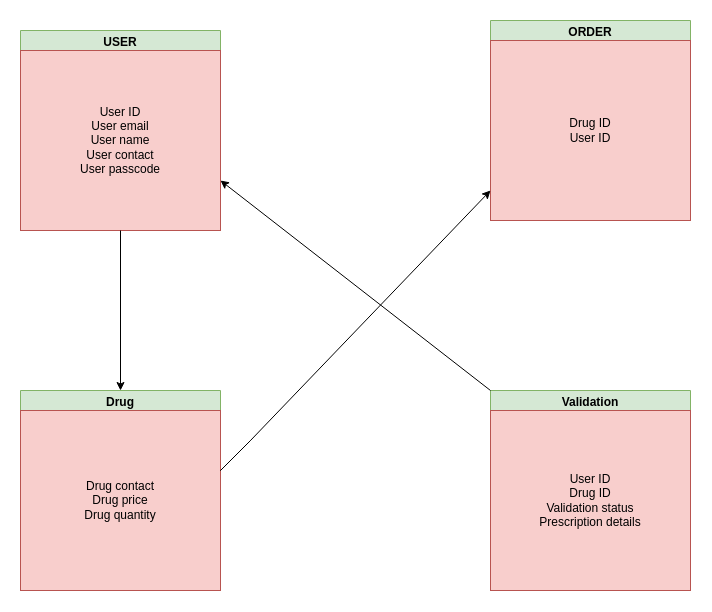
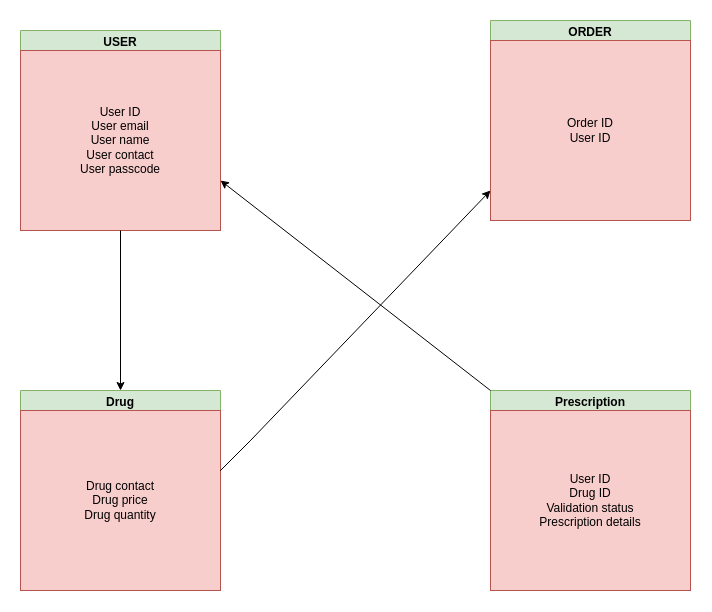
  <mxCell id="0" value="" />
  <mxCell id="1" parent="0" />
  <mxCell id="2" value="USER" style="swimlane;whiteSpace=wrap;html=1;fillColor=#d5e8d4;strokeColor=#82b366;startSize=23;" vertex="1" parent="1"><mxGeometry x="20" y="30" width="200" height="200" as="geometry" /></mxCell>
  <mxCell id="3" value="User ID&lt;br&gt;User email&lt;br&gt;User name&lt;br&gt;User contact&lt;br&gt;User passcode" style="text;html=1;strokeColor=#b85450;fillColor=#f8cecc;align=center;verticalAlign=middle;whiteSpace=wrap;rounded=0;" vertex="1" parent="2"><mxGeometry y="20" width="200" height="180" as="geometry" /></mxCell>
  <mxCell id="4" value="ORDER" style="swimlane;whiteSpace=wrap;html=1;fillColor=#d5e8d4;strokeColor=#82b366;" vertex="1" parent="1"><mxGeometry x="490" y="20" width="200" height="200" as="geometry" /></mxCell>
- <mxCell id="5" value="Drug ID&lt;br&gt;User ID" style="text;html=1;strokeColor=#b85450;fillColor=#f8cecc;align=center;verticalAlign=middle;whiteSpace=wrap;rounded=0;" vertex="1" parent="4"><mxGeometry y="20" width="200" height="180" as="geometry" /></mxCell>
+ <mxCell id="5" value="Order ID&lt;br&gt;User ID" style="text;html=1;strokeColor=#b85450;fillColor=#f8cecc;align=center;verticalAlign=middle;whiteSpace=wrap;rounded=0;" vertex="1" parent="4"><mxGeometry y="20" width="200" height="180" as="geometry" /></mxCell>
  <mxCell id="6" value="Drug" style="swimlane;whiteSpace=wrap;html=1;fillColor=#d5e8d4;strokeColor=#82b366;" vertex="1" parent="1"><mxGeometry x="20" y="390" width="200" height="200" as="geometry" /></mxCell>
  <mxCell id="7" value="Drug contact&lt;br&gt;Drug price&lt;br&gt;Drug quantity" style="text;html=1;strokeColor=#b85450;fillColor=#f8cecc;align=center;verticalAlign=middle;whiteSpace=wrap;rounded=0;" vertex="1" parent="6"><mxGeometry y="20" width="200" height="180" as="geometry" /></mxCell>
- <mxCell id="8" value="Validation" style="swimlane;whiteSpace=wrap;html=1;fillColor=#d5e8d4;strokeColor=#82b366;" vertex="1" parent="1"><mxGeometry x="490" y="390" width="200" height="200" as="geometry" /></mxCell>
+ <mxCell id="8" value="Prescription" style="swimlane;whiteSpace=wrap;html=1;fillColor=#d5e8d4;strokeColor=#82b366;" vertex="1" parent="1"><mxGeometry x="490" y="390" width="200" height="200" as="geometry" /></mxCell>
  <mxCell id="9" value="User ID&lt;br&gt;Drug ID&lt;br&gt;Validation status&lt;br&gt;Prescription details" style="text;html=1;strokeColor=#b85450;fillColor=#f8cecc;align=center;verticalAlign=middle;whiteSpace=wrap;rounded=0;" vertex="1" parent="8"><mxGeometry y="20" width="200" height="180" as="geometry" /></mxCell>
  <mxCell id="10" value="" style="endArrow=classic;html=1;rounded=0;entryX=0.5;entryY=0;entryDx=0;entryDy=0;exitX=0.5;exitY=1;exitDx=0;exitDy=0;" edge="1" parent="1" source="2" target="6"><mxGeometry width="50" height="50" relative="1" as="geometry"><mxPoint x="290" y="230" as="sourcePoint" /><mxPoint x="340" y="180" as="targetPoint" /><Array as="points" /></mxGeometry></mxCell>
  <mxCell id="11" value="" style="endArrow=classic;html=1;rounded=0;" edge="1" parent="1"><mxGeometry width="50" height="50" relative="1" as="geometry"><mxPoint x="250" y="440" as="sourcePoint" /><mxPoint x="490" y="190" as="targetPoint" /><Array as="points"><mxPoint x="220" y="470" /><mxPoint x="250" y="440" /></Array></mxGeometry></mxCell>
  <mxCell id="12" value="" style="endArrow=classic;html=1;rounded=0;entryX=1;entryY=0.75;entryDx=0;entryDy=0;exitX=0;exitY=0;exitDx=0;exitDy=0;" edge="1" parent="1" source="8" target="2"><mxGeometry width="50" height="50" relative="1" as="geometry"><mxPoint x="490" y="380" as="sourcePoint" /><mxPoint x="340" y="180" as="targetPoint" /></mxGeometry></mxCell>
